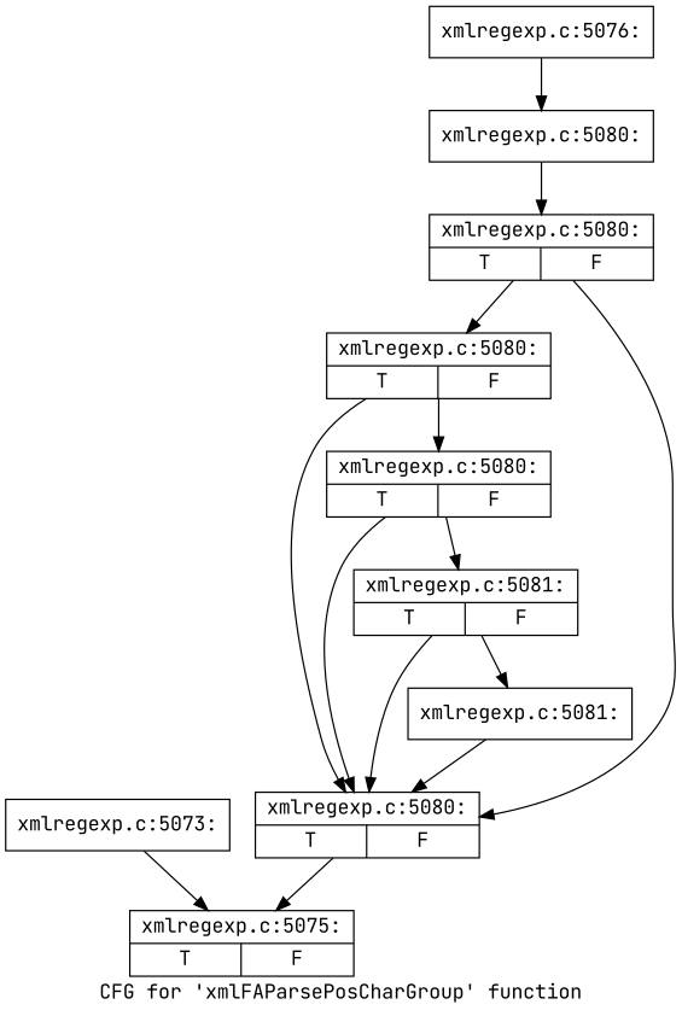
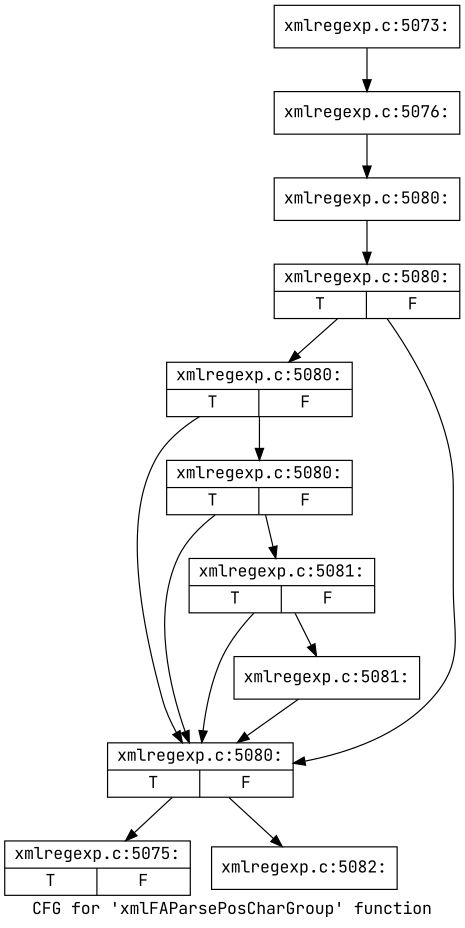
  digraph {
    fontname="JetBrains Mono"
    label="CFG for 'xmlFAParsePosCharGroup' function"
    node [fontname="JetBrains Mono" shape=record]
    edge [fontname="JetBrains Mono"]
    n1 [label="{xmlregexp.c:5073:}"]
    n2 [label="{xmlregexp.c:5075:|{<s0>T|<s1>F}}"]
    n3 [label="{xmlregexp.c:5076:}"]
    n4 [label="{xmlregexp.c:5080:}"]
    n5 [label="{xmlregexp.c:5080:|{<s0>T|<s1>F}}"]
    n6 [label="{xmlregexp.c:5080:|{<s0>T|<s1>F}}"]
    n7 [label="{xmlregexp.c:5080:|{<s0>T|<s1>F}}"]
    n8 [label="{xmlregexp.c:5080:|{<s0>T|<s1>F}}"]
+   n9 [label="{xmlregexp.c:5082:}"]
    n10 [label="{xmlregexp.c:5081:|{<s0>T|<s1>F}}"]
    n11 [label="{xmlregexp.c:5081:}"]
-   n1 -> n2
+   n1 -> n3
    n3 -> n4
    n4 -> n5
    n5 -> n6
    n5 -> n7
    n6 -> n7
    n6 -> n8
    n7 -> n2
+   n7 -> n9
    n8 -> n7
    n8 -> n10
    n10 -> n7
    n10 -> n11
    n11 -> n7
  }
